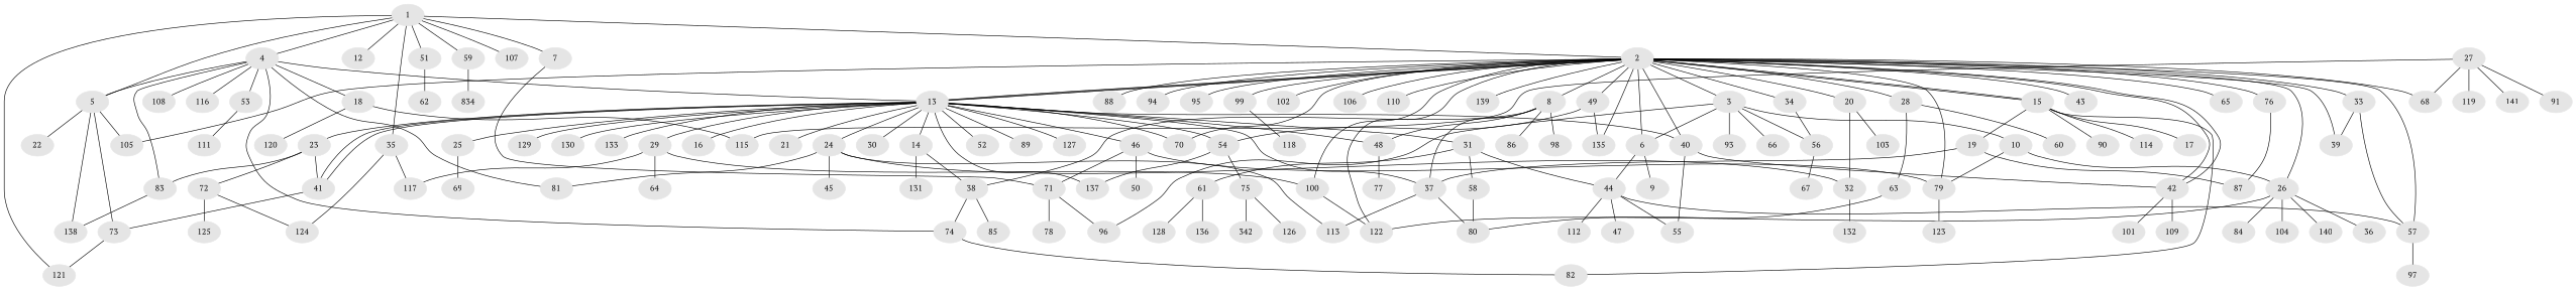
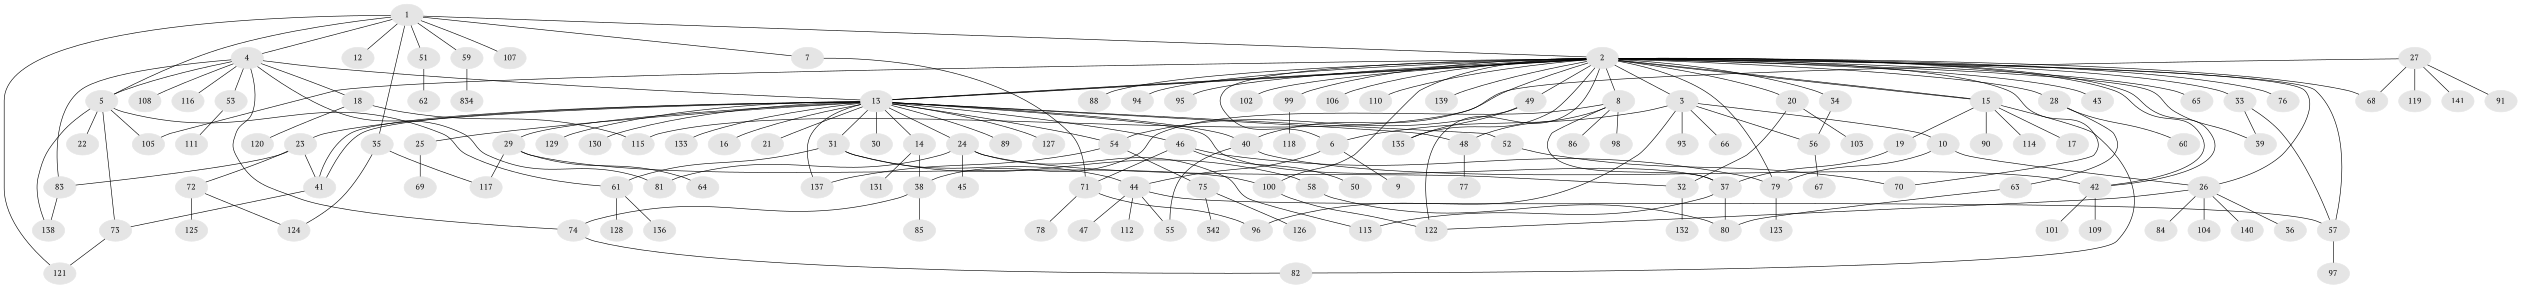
  graph {
    fontname="PT Serif"
    node [color=gray90 fontname="PT Serif" style=filled]
    edge [fontname="PT Serif"]
    1
    2
    4
    5
    7
    12
    35
    51
    59
    107
    121
    3
    6
    8
    13
    15
    20
    26
    28
    33
    34
    39
    40
    42
    43
    49
    57
    65
    68
    70
    76
    79
    88
    94
    95
    99
    100
    102
    105
    106
    110
    122
    135
    139
    18
    53
    74
    81
    83
    108
    116
    22
    61
    73
    138
    71
    117
    124
    62
    n60 [label=834]
    10
    56
    66
    93
    96
    9
    44
    37
    38
    48
    86
    98
    14
    16
    21
    23
    24
    25
    29
    30
    31
    41
    46
    52
    54
    89
    127
    129
    130
    133
    137
    17
    19
    82
    90
    114
    32
    103
    36
    84
    104
    140
    60
    63
    55
    101
    109
    97
-   87
    123
    118
    67
    120
    115
    111
    128
    136
    47
    112
    78
    113
    80
    85
    77
    131
    72
    45
    69
    64
    58
    50
    75
    27
    91
    119
    141
    132
    125
    126
    n140 [label=342]
    1 -- 2
    1 -- 4
    1 -- 5
    1 -- 7
    1 -- 12
    1 -- 35
    1 -- 51
    1 -- 59
    1 -- 107
    1 -- 121
    2 -- 3
    2 -- 6
    2 -- 8
    2 -- 13
    2 -- 13
    2 -- 13
    2 -- 15
    2 -- 15
    2 -- 20
    2 -- 26
    2 -- 28
    2 -- 33
    2 -- 34
    2 -- 39
    2 -- 40
    2 -- 42
    2 -- 42
    2 -- 43
    2 -- 49
    2 -- 57
    2 -- 65
    2 -- 68
    2 -- 70
    2 -- 76
    2 -- 79
    2 -- 88
    2 -- 94
    2 -- 95
    2 -- 99
    2 -- 100
    2 -- 102
    2 -- 105
    2 -- 106
    2 -- 110
    2 -- 122
    2 -- 135
    2 -- 139
    4 -- 5
    4 -- 13
    4 -- 18
    4 -- 53
    4 -- 74
    4 -- 81
    4 -- 83
    4 -- 108
    4 -- 116
    5 -- 105
    5 -- 22
+   5 -- 61
    5 -- 73
    5 -- 138
    7 -- 71
    35 -- 117
    35 -- 124
    51 -- 62
    59 -- n60
    3 -- 6
    3 -- 10
    3 -- 56
    3 -- 66
    3 -- 93
    3 -- 96
    6 -- 9
    6 -- 44
    8 -- 37
    8 -- 38
    8 -- 48
    8 -- 86
    8 -- 98
    13 -- 40
-   13 -- 70
+   52 -- 70
    13 -- 37
    13 -- 48
    13 -- 14
    13 -- 16
    13 -- 21
    13 -- 23
    13 -- 24
    13 -- 25
    13 -- 29
    13 -- 30
    13 -- 31
    13 -- 41
    13 -- 41
    13 -- 46
    13 -- 52
    13 -- 54
    13 -- 89
    13 -- 127
    13 -- 129
    13 -- 130
    13 -- 133
    13 -- 137
    15 -- 17
    15 -- 19
    15 -- 82
    15 -- 90
    15 -- 114
    20 -- 32
    20 -- 103
    26 -- 122
    26 -- 36
    26 -- 84
    26 -- 104
    26 -- 140
    28 -- 60
    28 -- 63
    33 -- 39
    33 -- 57
    34 -- 56
    40 -- 42
    40 -- 55
    42 -- 101
    42 -- 109
    49 -- 135
    49 -- 54
    57 -- 97
-   76 -- 87
    79 -- 123
    99 -- 118
    100 -- 122
    18 -- 120
    18 -- 115
    53 -- 111
    74 -- 82
    83 -- 138
    61 -- 128
    61 -- 136
    73 -- 121
    71 -- 96
    71 -- 78
    10 -- 26
    10 -- 79
    56 -- 67
    44 -- 57
    44 -- 55
    44 -- 47
    44 -- 112
    37 -- 113
    37 -- 80
    38 -- 74
    38 -- 85
    48 -- 77
    14 -- 38
    14 -- 131
    23 -- 83
    23 -- 41
    23 -- 72
    24 -- 81
    24 -- 32
    24 -- 113
    24 -- 45
    25 -- 69
    29 -- 100
    29 -- 117
    29 -- 64
    31 -- 61
    31 -- 44
    31 -- 58
    41 -- 73
    46 -- 79
    46 -- 71
    46 -- 50
    54 -- 137
    54 -- 75
    19 -- 37
-   19 -- 87
    32 -- 132
    63 -- 80
    72 -- 124
    72 -- 125
    58 -- 80
    75 -- 126
    75 -- n140
    27 -- 68
    27 -- 115
    27 -- 91
    27 -- 119
    27 -- 141
  }
